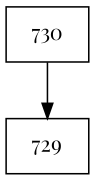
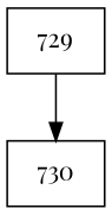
  digraph {
    fontname="Playfair Display"
    node [shape=record fontname="Playfair Display"]
    n1 [label="{729}"]
    n2 [label="{730}"]
-   n2 -> n1 [fontname="Playfair Display"]
+   n1 -> n2 [fontname="Playfair Display"]
  }
